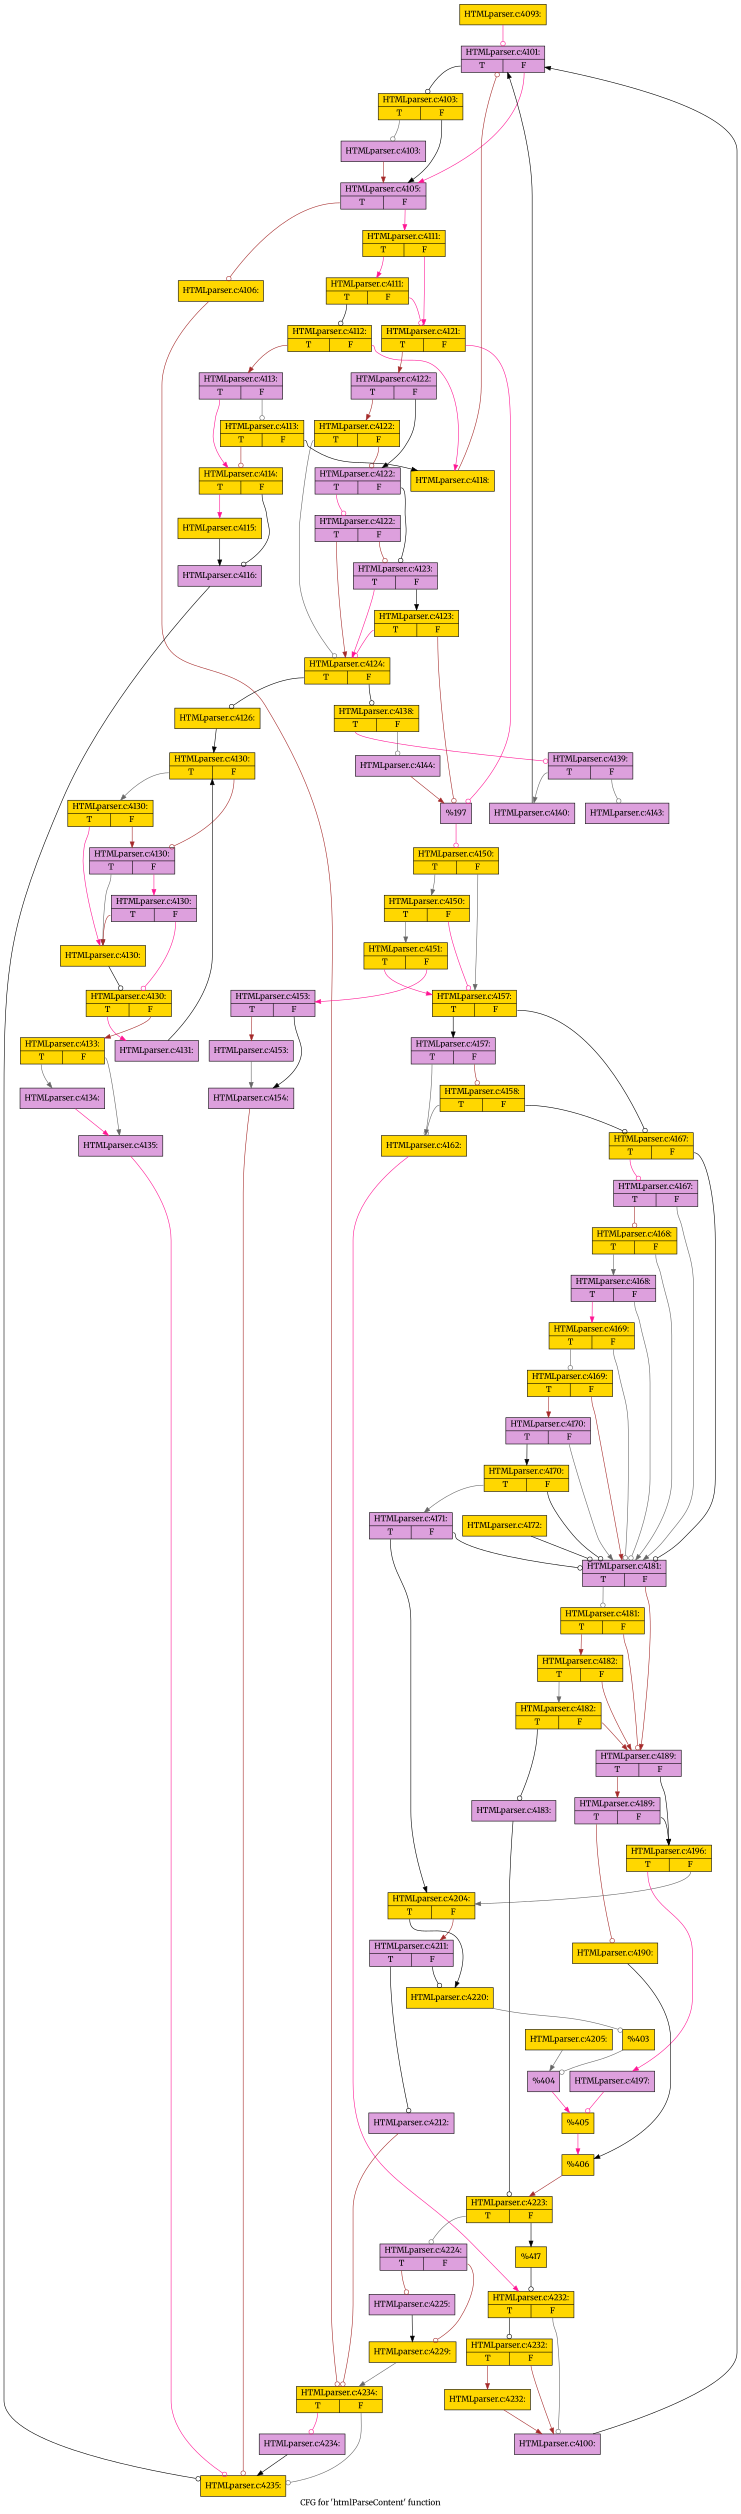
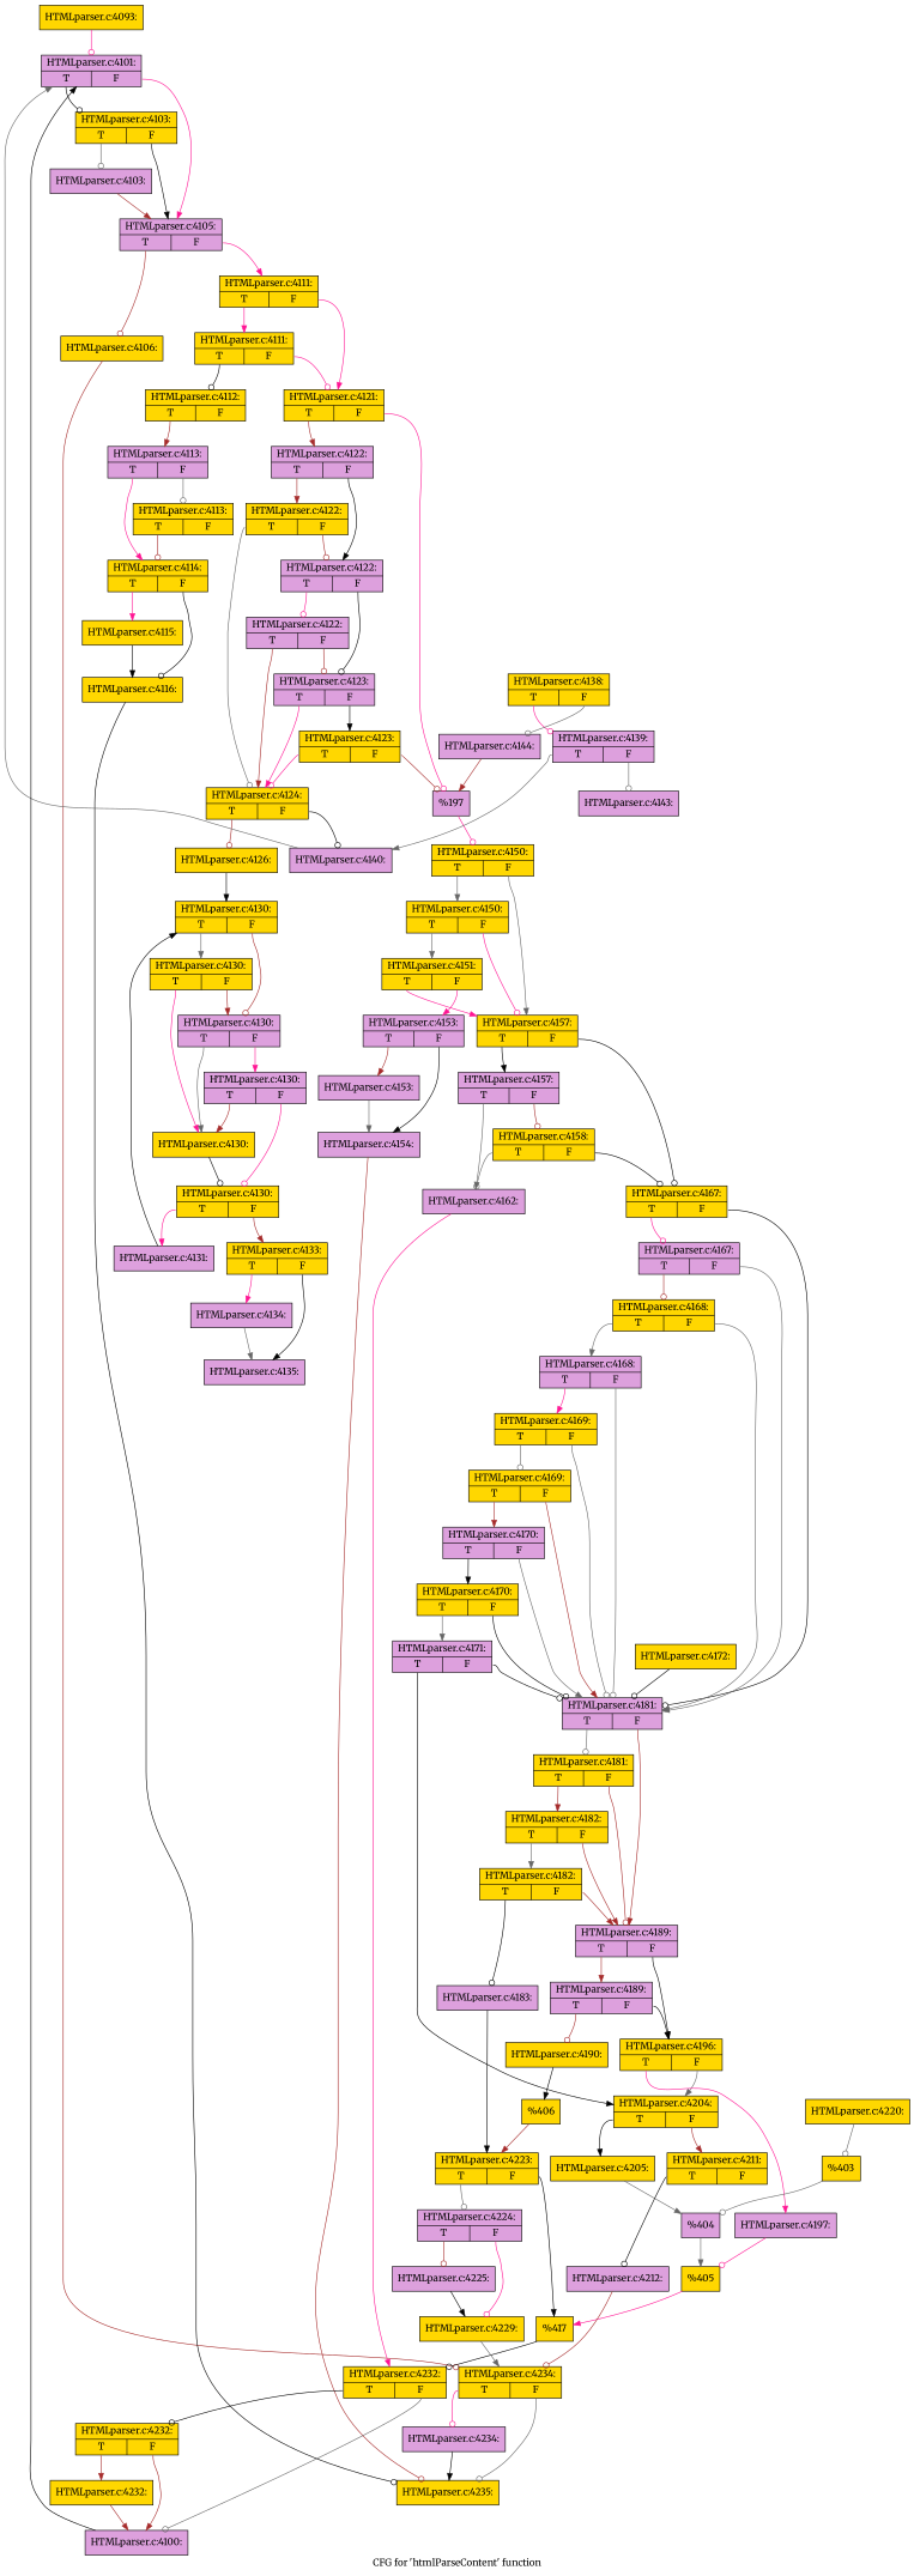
  digraph {
    fontname=Merriweather
    label="CFG for 'htmlParseContent' function"
    node [fillcolor=gold fontname=Merriweather shape=record style=filled]
    edge [arrowhead=normal color=black fontname=Merriweather tailport=s0]
    n1 [label="{HTMLparser.c:4093:}"]
    n2 [fillcolor=plum label="{HTMLparser.c:4101:|{<s0>T|<s1>F}}"]
    n3 [label="{HTMLparser.c:4103:|{<s0>T|<s1>F}}"]
    n4 [fillcolor=plum label="{HTMLparser.c:4105:|{<s0>T|<s1>F}}"]
    n5 [fillcolor=plum label="{HTMLparser.c:4103:}"]
    n6 [label="{HTMLparser.c:4106:}"]
    n7 [label="{HTMLparser.c:4111:|{<s0>T|<s1>F}}"]
    n8 [label="{HTMLparser.c:4234:|{<s0>T|<s1>F}}"]
    n9 [label="{HTMLparser.c:4111:|{<s0>T|<s1>F}}"]
    n10 [label="{HTMLparser.c:4121:|{<s0>T|<s1>F}}"]
    n11 [label="{HTMLparser.c:4235:}"]
    n12 [fillcolor=plum label="{HTMLparser.c:4234:}"]
    n13 [label="{HTMLparser.c:4112:|{<s0>T|<s1>F}}"]
    n14 [fillcolor=plum label="{HTMLparser.c:4122:|{<s0>T|<s1>F}}"]
    n15 [fillcolor=plum label="{%197}"]
    n16 [fillcolor=plum label="{HTMLparser.c:4113:|{<s0>T|<s1>F}}"]
-   n17 [label="{HTMLparser.c:4118:}"]
    n18 [label="{HTMLparser.c:4122:|{<s0>T|<s1>F}}"]
    n19 [fillcolor=plum label="{HTMLparser.c:4122:|{<s0>T|<s1>F}}"]
    n20 [label="{HTMLparser.c:4150:|{<s0>T|<s1>F}}"]
    n21 [label="{HTMLparser.c:4114:|{<s0>T|<s1>F}}"]
    n22 [label="{HTMLparser.c:4113:|{<s0>T|<s1>F}}"]
    n23 [label="{HTMLparser.c:4115:}"]
-   n24 [fillcolor=plum label="{HTMLparser.c:4116:}"]
+   n24 [label="{HTMLparser.c:4116:}"]
    n25 [label="{HTMLparser.c:4124:|{<s0>T|<s1>F}}"]
    n26 [fillcolor=plum label="{HTMLparser.c:4122:|{<s0>T|<s1>F}}"]
    n27 [fillcolor=plum label="{HTMLparser.c:4123:|{<s0>T|<s1>F}}"]
    n28 [label="{HTMLparser.c:4150:|{<s0>T|<s1>F}}"]
    n29 [label="{HTMLparser.c:4157:|{<s0>T|<s1>F}}"]
    n30 [label="{HTMLparser.c:4126:}"]
    n31 [label="{HTMLparser.c:4138:|{<s0>T|<s1>F}}"]
    n32 [label="{HTMLparser.c:4123:|{<s0>T|<s1>F}}"]
    n33 [label="{HTMLparser.c:4130:|{<s0>T|<s1>F}}"]
    n34 [fillcolor=plum label="{HTMLparser.c:4139:|{<s0>T|<s1>F}}"]
    n35 [fillcolor=plum label="{HTMLparser.c:4144:}"]
    n36 [label="{HTMLparser.c:4130:|{<s0>T|<s1>F}}"]
    n37 [fillcolor=plum label="{HTMLparser.c:4130:|{<s0>T|<s1>F}}"]
    n38 [fillcolor=plum label="{HTMLparser.c:4140:}"]
    n39 [fillcolor=plum label="{HTMLparser.c:4143:}"]
    n40 [label="{HTMLparser.c:4130:}"]
    n41 [fillcolor=plum label="{HTMLparser.c:4130:|{<s0>T|<s1>F}}"]
    n42 [label="{HTMLparser.c:4130:|{<s0>T|<s1>F}}"]
    n43 [fillcolor=plum label="{HTMLparser.c:4131:}"]
    n44 [label="{HTMLparser.c:4133:|{<s0>T|<s1>F}}"]
    n45 [fillcolor=plum label="{HTMLparser.c:4134:}"]
    n46 [fillcolor=plum label="{HTMLparser.c:4135:}"]
    n47 [label="{HTMLparser.c:4151:|{<s0>T|<s1>F}}"]
    n48 [fillcolor=plum label="{HTMLparser.c:4157:|{<s0>T|<s1>F}}"]
    n49 [label="{HTMLparser.c:4167:|{<s0>T|<s1>F}}"]
    n50 [fillcolor=plum label="{HTMLparser.c:4153:|{<s0>T|<s1>F}}"]
-   n51 [label="{HTMLparser.c:4162:}"]
+   n51 [fillcolor=plum label="{HTMLparser.c:4162:}"]
    n52 [label="{HTMLparser.c:4158:|{<s0>T|<s1>F}}"]
    n53 [fillcolor=plum label="{HTMLparser.c:4167:|{<s0>T|<s1>F}}"]
    n54 [fillcolor=plum label="{HTMLparser.c:4181:|{<s0>T|<s1>F}}"]
    n55 [fillcolor=plum label="{HTMLparser.c:4153:}"]
    n56 [fillcolor=plum label="{HTMLparser.c:4154:}"]
    n57 [label="{HTMLparser.c:4232:|{<s0>T|<s1>F}}"]
    n58 [label="{HTMLparser.c:4168:|{<s0>T|<s1>F}}"]
    n59 [label="{HTMLparser.c:4181:|{<s0>T|<s1>F}}"]
    n60 [fillcolor=plum label="{HTMLparser.c:4189:|{<s0>T|<s1>F}}"]
    n61 [label="{HTMLparser.c:4232:|{<s0>T|<s1>F}}"]
    n62 [fillcolor=plum label="{HTMLparser.c:4100:}"]
    n63 [label="{HTMLparser.c:4232:}"]
    n64 [fillcolor=plum label="{HTMLparser.c:4168:|{<s0>T|<s1>F}}"]
    n65 [label="{HTMLparser.c:4182:|{<s0>T|<s1>F}}"]
    n66 [fillcolor=plum label="{HTMLparser.c:4189:|{<s0>T|<s1>F}}"]
    n67 [label="{HTMLparser.c:4196:|{<s0>T|<s1>F}}"]
    n68 [label="{HTMLparser.c:4169:|{<s0>T|<s1>F}}"]
    n69 [label="{HTMLparser.c:4169:|{<s0>T|<s1>F}}"]
    n70 [fillcolor=plum label="{HTMLparser.c:4170:|{<s0>T|<s1>F}}"]
    n71 [label="{HTMLparser.c:4170:|{<s0>T|<s1>F}}"]
    n72 [fillcolor=plum label="{HTMLparser.c:4171:|{<s0>T|<s1>F}}"]
    n73 [label="{HTMLparser.c:4204:|{<s0>T|<s1>F}}"]
    n74 [label="{HTMLparser.c:4172:}"]
    n75 [label="{HTMLparser.c:4182:|{<s0>T|<s1>F}}"]
    n76 [label="{HTMLparser.c:4190:}"]
    n77 [fillcolor=plum label="{HTMLparser.c:4197:}"]
    n78 [fillcolor=plum label="{HTMLparser.c:4183:}"]
    n79 [label="{HTMLparser.c:4223:|{<s0>T|<s1>F}}"]
    n80 [fillcolor=plum label="{HTMLparser.c:4224:|{<s0>T|<s1>F}}"]
    n81 [label="{%417}"]
    n82 [fillcolor=plum label="{HTMLparser.c:4225:}"]
    n83 [label="{HTMLparser.c:4229:}"]
    n84 [label="{%406}"]
    n85 [label="{%405}"]
    n86 [label="{HTMLparser.c:4205:}"]
-   n87 [fillcolor=plum label="{HTMLparser.c:4211:|{<s0>T|<s1>F}}"]
+   n87 [label="{HTMLparser.c:4211:|{<s0>T|<s1>F}}"]
    n88 [fillcolor=plum label="{%404}"]
    n89 [fillcolor=plum label="{HTMLparser.c:4212:}"]
    n90 [label="{HTMLparser.c:4220:}"]
    n91 [label="{%403}"]
    n1 -> n2 [arrowhead=odot color=deeppink]
    n2 -> n3 [arrowhead=odot]
    n2 -> n4 [color=deeppink tailport=s1]
    n3 -> n4 [tailport=s1]
    n3 -> n5 [arrowhead=odot color=gray40]
    n4 -> n6 [arrowhead=odot color=brown]
    n4 -> n7 [color=deeppink tailport=s1]
    n5 -> n4 [color=brown]
    n6 -> n8 [arrowhead=odot color=brown]
    n7 -> n9 [color=deeppink]
    n7 -> n10 [color=deeppink tailport=s1]
    n8 -> n11 [arrowhead=odot color=gray40 tailport=s1]
    n8 -> n12 [arrowhead=odot color=deeppink]
    n9 -> n10 [arrowhead=odot color=deeppink tailport=s1]
    n9 -> n13 [arrowhead=odot]
    n10 -> n14 [color=brown]
    n10 -> n15 [arrowhead=odot color=deeppink tailport=s1]
    n12 -> n11
    n13 -> n16 [color=brown]
-   n13 -> n17 [color=deeppink tailport=s1]
    n14 -> n18 [color=brown]
    n14 -> n19 [tailport=s1]
    n15 -> n20 [arrowhead=odot color=deeppink]
    n16 -> n21 [color=deeppink]
    n16 -> n22 [arrowhead=odot color=gray40 tailport=s1]
-   n17 -> n2 [arrowhead=odot color=brown]
    n18 -> n19 [arrowhead=odot color=brown tailport=s1]
    n18 -> n25 [arrowhead=odot color=gray40]
    n19 -> n26 [arrowhead=odot color=deeppink]
    n19 -> n27 [arrowhead=odot tailport=s1]
    n20 -> n28 [color=gray40]
    n20 -> n29 [color=gray40 tailport=s1]
    n21 -> n23 [color=deeppink]
    n21 -> n24 [arrowhead=odot tailport=s1]
-   n22 -> n17 [tailport=s1]
    n22 -> n21 [arrowhead=odot color=brown]
    n23 -> n24
    n24 -> n11 [arrowhead=odot]
-   n25 -> n30 [arrowhead=odot]
-   n25 -> n31 [arrowhead=odot tailport=s1]
+   n25 -> n30 [arrowhead=odot color=brown]
+   n25 -> n38 [arrowhead=odot tailport=s1]
    n26 -> n25 [color=brown]
    n26 -> n27 [arrowhead=odot color=brown tailport=s1]
    n27 -> n25 [color=deeppink]
    n27 -> n32 [tailport=s1]
    n28 -> n29 [arrowhead=odot color=deeppink tailport=s1]
    n28 -> n47 [color=gray40]
    n29 -> n48
    n29 -> n49 [arrowhead=odot tailport=s1]
    n30 -> n33
    n31 -> n34 [arrowhead=odot color=deeppink]
    n31 -> n35 [arrowhead=odot color=gray40 tailport=s1]
    n32 -> n15 [arrowhead=odot color=brown tailport=s1]
    n32 -> n25 [arrowhead=odot color=deeppink]
    n33 -> n36 [color=gray40]
    n33 -> n37 [arrowhead=odot color=brown tailport=s1]
    n34 -> n38 [color=gray40]
    n34 -> n39 [arrowhead=odot color=gray40 tailport=s1]
    n35 -> n15 [color=brown]
    n36 -> n37 [color=brown tailport=s1]
    n36 -> n40 [color=deeppink]
    n37 -> n40 [color=gray40]
    n37 -> n41 [color=deeppink tailport=s1]
-   n38 -> n2
+   n38 -> n2 [color=gray40]
    n40 -> n42 [arrowhead=odot]
    n41 -> n40 [color=brown]
    n41 -> n42 [arrowhead=odot color=deeppink tailport=s1]
    n42 -> n43 [color=deeppink]
    n42 -> n44 [color=brown tailport=s1]
    n43 -> n33
-   n44 -> n45 [color=gray40]
-   n44 -> n46 [color=gray40 tailport=s1]
-   n45 -> n46 [color=deeppink]
-   n46 -> n11 [arrowhead=odot color=deeppink]
+   n44 -> n45 [color=deeppink]
+   n44 -> n46 [tailport=s1]
+   n45 -> n46 [color=gray40]
    n47 -> n29 [color=deeppink]
    n47 -> n50 [color=deeppink tailport=s1]
    n48 -> n51 [color=gray40]
    n48 -> n52 [arrowhead=odot color=brown tailport=s1]
    n49 -> n53 [arrowhead=odot color=deeppink]
    n49 -> n54 [arrowhead=odot tailport=s1]
    n50 -> n55 [color=brown]
    n50 -> n56 [tailport=s1]
    n51 -> n57 [color=deeppink]
    n52 -> n49 [arrowhead=odot tailport=s1]
    n52 -> n51 [arrowhead=odot color=gray40]
    n53 -> n54 [color=gray40 tailport=s1]
    n53 -> n58 [arrowhead=odot color=brown]
    n54 -> n59 [arrowhead=odot color=gray40]
    n54 -> n60 [color=brown tailport=s1]
    n55 -> n56 [color=gray40]
    n56 -> n11 [arrowhead=odot color=brown]
    n57 -> n61 [arrowhead=odot]
    n57 -> n62 [arrowhead=odot color=gray40 tailport=s1]
    n58 -> n54 [color=gray40 tailport=s1]
    n58 -> n64 [color=gray40]
    n59 -> n60 [arrowhead=odot color=brown tailport=s1]
    n59 -> n65 [color=brown]
    n60 -> n66 [color=brown]
    n60 -> n67 [tailport=s1]
    n61 -> n62 [color=brown tailport=s1]
    n61 -> n63 [color=brown]
    n62 -> n2
    n63 -> n62 [color=brown]
    n64 -> n54 [arrowhead=odot color=gray40 tailport=s1]
    n64 -> n68 [color=deeppink]
    n65 -> n60 [color=brown tailport=s1]
    n65 -> n75 [color=gray40]
    n66 -> n67 [tailport=s1]
    n66 -> n76 [arrowhead=odot color=brown]
    n67 -> n73 [color=gray40 tailport=s1]
    n67 -> n77 [color=deeppink]
    n68 -> n54 [arrowhead=odot color=gray40 tailport=s1]
    n68 -> n69 [arrowhead=odot color=gray40]
    n69 -> n54 [color=brown tailport=s1]
    n69 -> n70 [color=brown]
    n70 -> n54 [color=gray40 tailport=s1]
    n70 -> n71
    n71 -> n54 [arrowhead=odot tailport=s1]
    n71 -> n72 [color=gray40]
    n72 -> n54 [arrowhead=odot tailport=s1]
    n72 -> n73
-   n73 -> n90
+   n73 -> n86
    n73 -> n87 [color=brown tailport=s1]
    n74 -> n54 [arrowhead=odot]
    n75 -> n60 [color=brown tailport=s1]
    n75 -> n78 [arrowhead=odot]
    n76 -> n84
    n77 -> n85 [arrowhead=odot color=deeppink]
-   n78 -> n79 [arrowhead=odot]
+   n78 -> n79
    n79 -> n80 [arrowhead=odot color=gray40]
    n79 -> n81 [tailport=s1]
    n80 -> n82 [arrowhead=odot color=brown]
-   n80 -> n83 [arrowhead=odot color=brown tailport=s1]
+   n80 -> n83 [arrowhead=odot color=deeppink tailport=s1]
    n81 -> n57 [arrowhead=odot]
    n82 -> n83
    n83 -> n8 [color=gray40]
    n84 -> n79 [color=brown]
-   n85 -> n84 [color=deeppink]
+   n85 -> n81 [color=deeppink]
    n86 -> n88 [color=gray40]
    n87 -> n89 [arrowhead=odot]
-   n87 -> n90 [arrowhead=odot tailport=s1]
-   n88 -> n85 [color=deeppink]
+   n88 -> n85 [color=gray40]
    n89 -> n8 [arrowhead=odot color=brown]
    n90 -> n91 [arrowhead=odot color=gray40]
    n91 -> n88 [arrowhead=odot color=gray40]
  }
